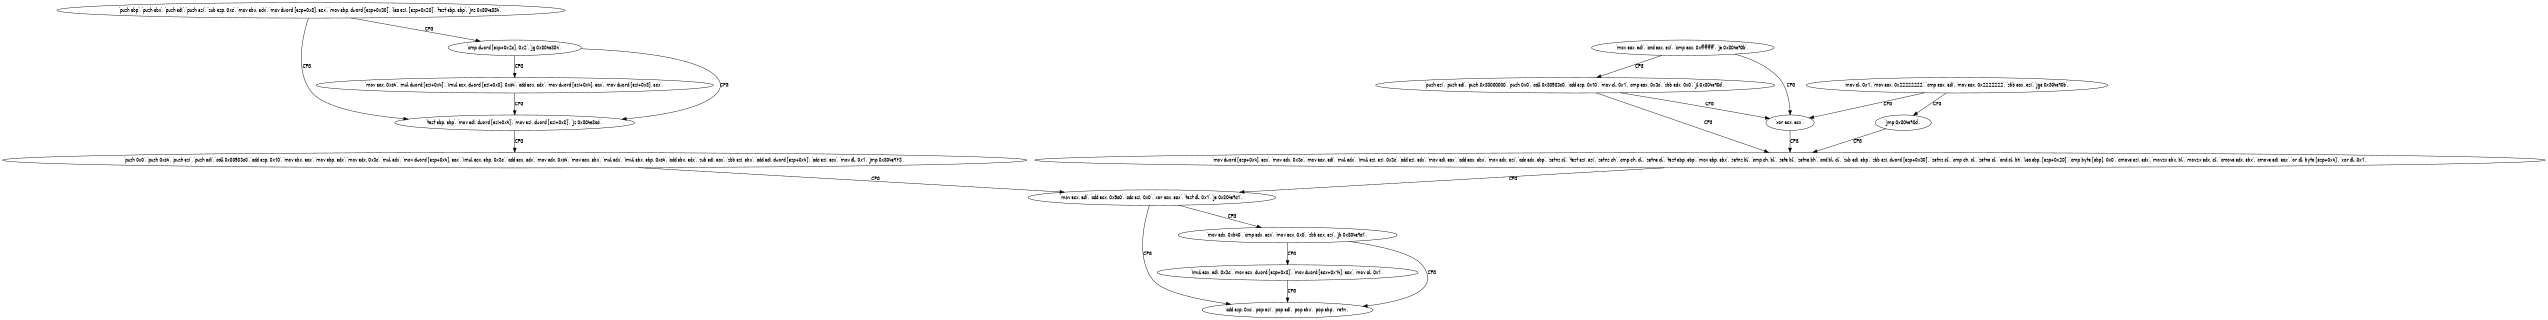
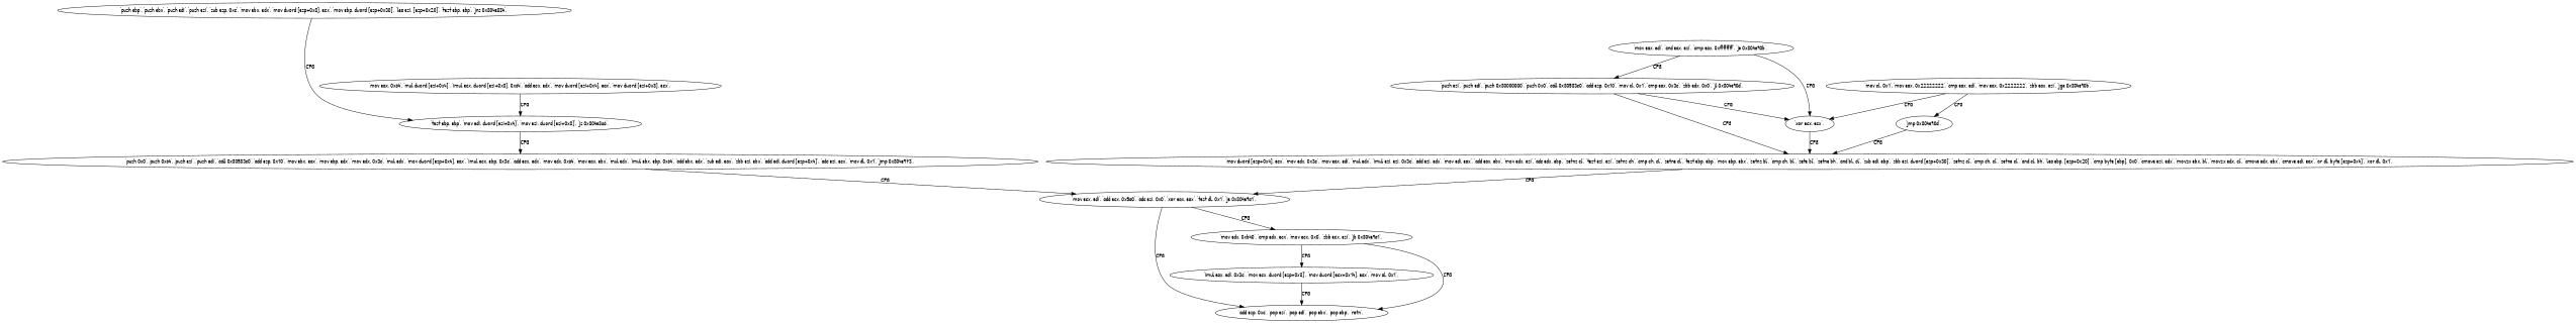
  digraph {
    fontname="Patrick Hand"
    node [fontname="Patrick Hand"]
    edge [fontname="Patrick Hand"]
    n1 [label="'push ebp', 'push ebx', 'push edi', 'push esi', 'sub esp, 0xc', 'mov ebx, edx', 'mov dword [esp+0x8], ecx', 'mov ebp, dword [esp+0x30]', 'lea esi, [esp+0x20]', 'test ebp, ebp', 'jns 0x804e884', "]
    n2 [label="'test ebp, ebp', 'mov edi, dword [esi+0x4]', 'mov esi, dword [esi+0x8]', 'js 0x804e8a6', "]
-   n3 [label="'cmp dword [esp+0x2c], 0x2', 'jg 0x804e884', "]
    n4 [label="'push 0x0', 'push 0x64', 'push esi', 'push edi', 'call 0x80583c0', 'add esp, 0x10', 'mov ebx, eax', 'mov ebp, edx', 'mov edx, 0x3c', 'mul edx', 'mov dword [esp+0x4], eax', 'imul ecx, ebp, 0x3c', 'add ecx, edx', 'mov edx, 0x64', 'mov eax, ebx', 'mul edx', 'imul ebx, ebp, 0x64', 'add ebx, edx', 'sub edi, eax', 'sbb esi, ebx', 'add edi, dword [esp+0x4]', 'adc esi, ecx', 'mov dl, 0x1', 'jmp 0x804e973', "]
    n5 [label="'mov eax, 0x64', 'mul dword [esi+0x4]', 'imul ecx, dword [esi+0x8], 0x64', 'add ecx, edx', 'mov dword [esi+0x4], eax', 'mov dword [esi+0x8], ecx', "]
    n6 [label="'mov ecx, edi', 'add ecx, 0x5a0', 'adc esi, 0x0', 'xor eax, eax', 'test dl, 0x1', 'je 0x804e9a1', "]
    n7 [label="'add esp, 0xc', 'pop esi', 'pop edi', 'pop ebx', 'pop ebp', 'retn', "]
    n8 [label="'mov edx, 0xb40', 'cmp edx, ecx', 'mov ecx, 0x0', 'sbb ecx, esi', 'jb 0x804e9a1', "]
    n9 [label="'mov eax, edi', 'and eax, esi', 'cmp eax, 0xffffffff', 'je 0x804e90b', "]
    n10 [label="'xor ecx, ecx', "]
    n11 [label="'push esi', 'push edi', 'push 0x80000000', 'push 0x0', 'call 0x80583c0', 'add esp, 0x10', 'mov cl, 0x1', 'cmp eax, 0x3c', 'sbb edx, 0x0', 'jl 0x804e90d', "]
    n12 [label="'mov cl, 0x1', 'mov eax, 0x22222222', 'cmp eax, edi', 'mov eax, 0x2222222', 'sbb eax, esi', 'jge 0x804e90b', "]
    n13 [label="'jmp 0x804e90d', "]
    n14 [label="'imul eax, edi, 0x3c', 'mov ecx, dword [esp+0x8]', 'mov dword [ecx+0x14], eax', 'mov al, 0x1', "]
    n15 [label="'mov dword [esp+0x4], ecx', 'mov edx, 0x3c', 'mov eax, edi', 'mul edx', 'imul esi, esi, 0x3c', 'add esi, edx', 'mov edi, eax', 'add eax, ebx', 'mov edx, esi', 'adc edx, ebp', 'setns cl', 'test esi, esi', 'setns ch', 'cmp ch, cl', 'setne cl', 'test ebp, ebp', 'mov ebp, ebx', 'setns bl', 'cmp ch, bl', 'sete bl', 'setne bh', 'and bl, cl', 'sub edi, ebp', 'sbb esi, dword [esp+0x30]', 'setns cl', 'cmp ch, cl', 'setne cl', 'and cl, bh', 'lea ebp, [esp+0x20]', 'cmp byte [ebp], 0x0', 'cmove esi, edx', 'movzx ebx, bl', 'movzx edx, cl', 'cmove edx, ebx', 'cmove edi, eax', 'or dl, byte [esp+0x4]', 'xor dl, 0x1', "]
    n1 -> n2 [label=CFG]
-   n1 -> n3 [label=CFG]
    n2 -> n4 [label=CFG]
-   n3 -> n2 [label=CFG]
-   n3 -> n5 [label=CFG]
    n4 -> n6 [label=CFG]
    n5 -> n2 [label=CFG]
    n6 -> n7 [label=CFG]
    n6 -> n8 [label=CFG]
    n8 -> n7 [label=CFG]
    n8 -> n14 [label=CFG]
    n9 -> n10 [label=CFG]
    n9 -> n11 [label=CFG]
    n10 -> n15 [label=CFG]
    n11 -> n10 [label=CFG]
    n11 -> n15 [label=CFG]
    n12 -> n10 [label=CFG]
    n12 -> n13 [label=CFG]
    n13 -> n15 [label=CFG]
    n14 -> n7 [label=CFG]
    n15 -> n6 [label=CFG]
  }
